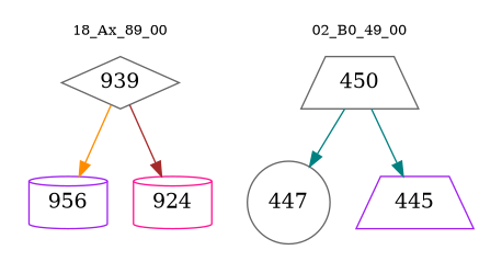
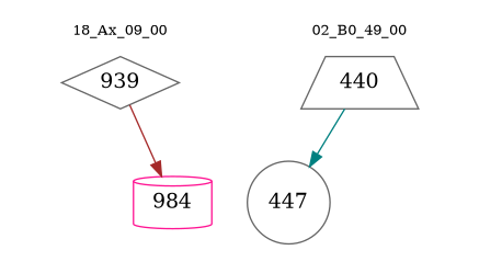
  digraph {
    node [color=gray40 shape=cylinder]
    edge [color=teal]
    n1 [label=939 shape=diamond]
-   n2 [color=purple label=956]
-   n3 [color=deeppink label=924]
-   n4 [label=450 shape=trapezium]
+   n3 [color=deeppink label=984]
+   n4 [label=440 shape=trapezium]
    n5 [label=447 shape=circle]
-   n6 [color=purple label=445 shape=trapezium]
    subgraph cluster_1 {
      color=white
      fontsize=10
-     label="18_Ax_89_00"
+     label="18_Ax_09_00"
      n1
-     n2
      n3
    }
    subgraph cluster_2 {
      color=white
      fontsize=10
      label="02_B0_49_00"
      n4
      n5
-     n6
    }
-   n1 -> n2 [color=darkorange]
    n1 -> n3 [color=brown]
    n4 -> n5
-   n4 -> n6
  }
